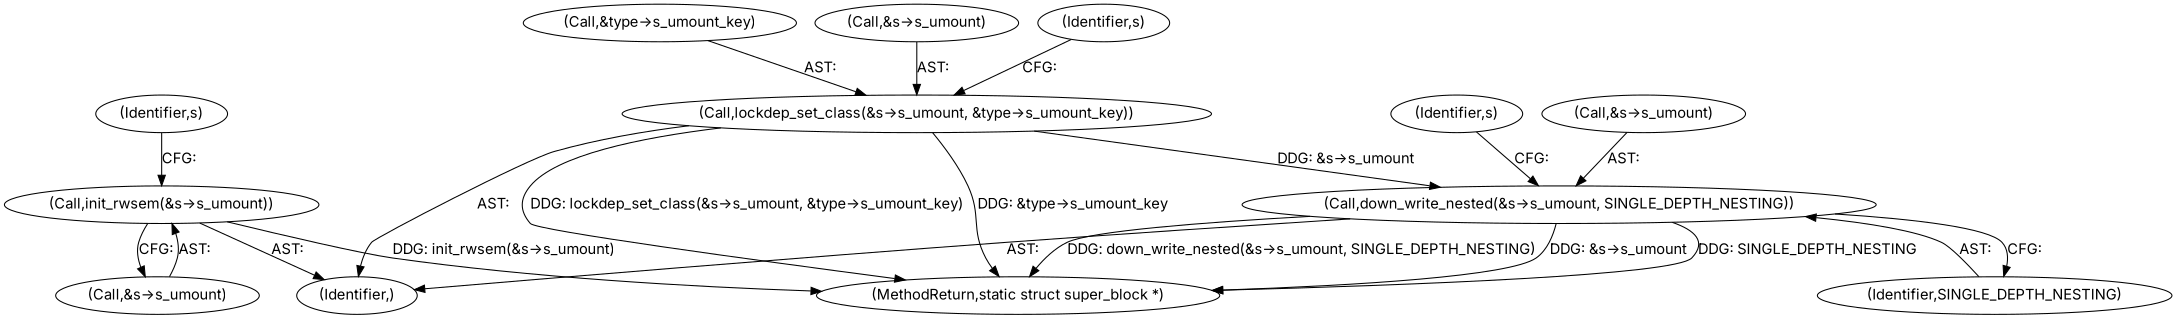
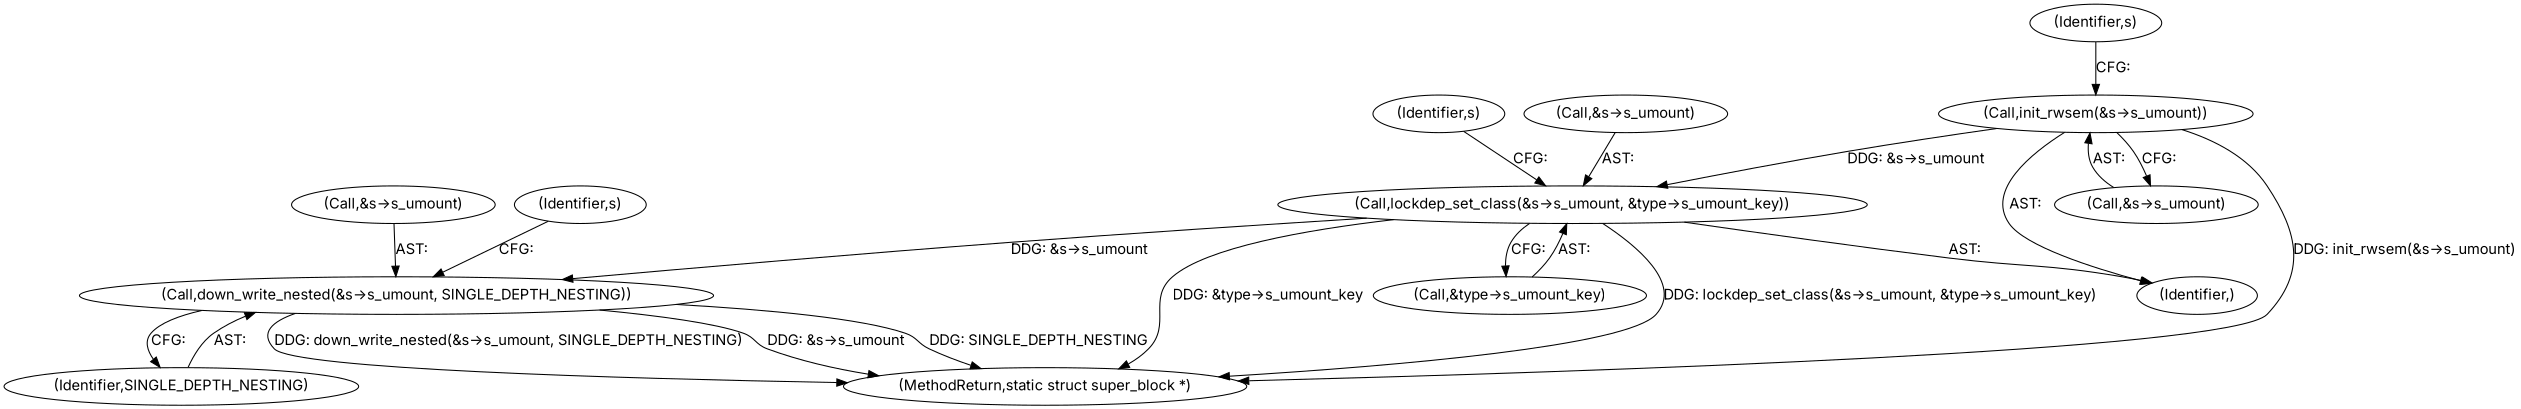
  digraph {
    fontname=Inter
    node [fontname=Inter]
    edge [fontname=Inter]
    n1 [label="(Call,down_write_nested(&s->s_umount, SINGLE_DEPTH_NESTING))"]
    n2 [label="(Identifier,)"]
    n3 [label="(Identifier,SINGLE_DEPTH_NESTING)"]
    n4 [label="(MethodReturn,static struct super_block *)"]
    n5 [label="(Call,lockdep_set_class(&s->s_umount, &type->s_umount_key))"]
    n6 [label="(Call,&type->s_umount_key)"]
    n7 [label="(Call,init_rwsem(&s->s_umount))"]
    n8 [label="(Call,&s->s_umount)"]
    n9 [label="(Identifier,s)"]
    n10 [label="(Call,&s->s_umount)"]
    n11 [label="(Call,&s->s_umount)"]
    n12 [label="(Identifier,s)"]
    n13 [label="(Identifier,s)"]
-   n1 -> n2 [label="AST: "]
    n1 -> n3 [label="CFG: "]
    n1 -> n4 [label="DDG: down_write_nested(&s->s_umount, SINGLE_DEPTH_NESTING)"]
    n1 -> n4 [label="DDG: &s->s_umount"]
    n1 -> n4 [label="DDG: SINGLE_DEPTH_NESTING"]
    n3 -> n1 [label="AST: "]
    n5 -> n1 [label="DDG: &s->s_umount"]
    n5 -> n2 [label="AST: "]
    n5 -> n4 [label="DDG: &type->s_umount_key"]
    n5 -> n4 [label="DDG: lockdep_set_class(&s->s_umount, &type->s_umount_key)"]
+   n5 -> n6 [label="CFG: "]
    n6 -> n5 [label="AST: "]
    n7 -> n2 [label="AST: "]
    n7 -> n4 [label="DDG: init_rwsem(&s->s_umount)"]
+   n7 -> n5 [label="DDG: &s->s_umount"]
    n7 -> n8 [label="CFG: "]
    n8 -> n7 [label="AST: "]
    n9 -> n1 [label="CFG: "]
    n10 -> n1 [label="AST: "]
    n11 -> n5 [label="AST: "]
    n12 -> n5 [label="CFG: "]
    n13 -> n7 [label="CFG: "]
  }
